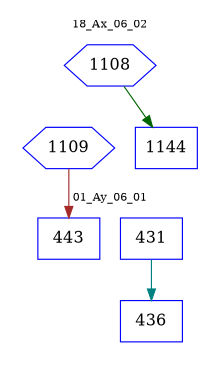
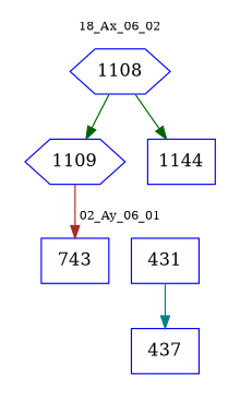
  digraph {
    node [color=blue shape=box]
    edge [color=darkgreen]
    n1 [label=431]
-   n2 [label=443]
-   n3 [label=436]
+   n2 [label=743]
+   n3 [label=437]
    n4 [label=1108 shape=hexagon]
    n5 [label=1109 shape=hexagon]
    n6 [label=1144]
    subgraph cluster_1 {
      color=white
      fontsize=10
-     label="01_Ay_06_01"
+     label="02_Ay_06_01"
      n1
      n2
      n3
    }
    subgraph cluster_2 {
      color=white
      fontsize=10
      label="18_Ax_06_02"
      n4
      n5
      n6
    }
    n1 -> n3 [color=teal]
+   n4 -> n5
    n4 -> n6
    n5 -> n2 [color=brown]
  }
